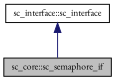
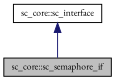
  digraph {
    fontname="EB Garamond"
    node [color=black fontname="EB Garamond" fontsize=10 shape=record style=filled]
    n1 [fillcolor=grey75 fontcolor=black height=0.2 label="sc_core::sc_semaphore_if" width=0.4]
-   n2 [fillcolor=white height=0.2 label="sc_interface::sc_interface" width=0.4]
+   n2 [fillcolor=white height=0.2 label="sc_core::sc_interface" width=0.4]
    n2 -> n1 [color=midnightblue dir=back fontname="EB Garamond" fontsize=10 labelfontname=FreeSans labelfontsize=10 style=solid]
  }
